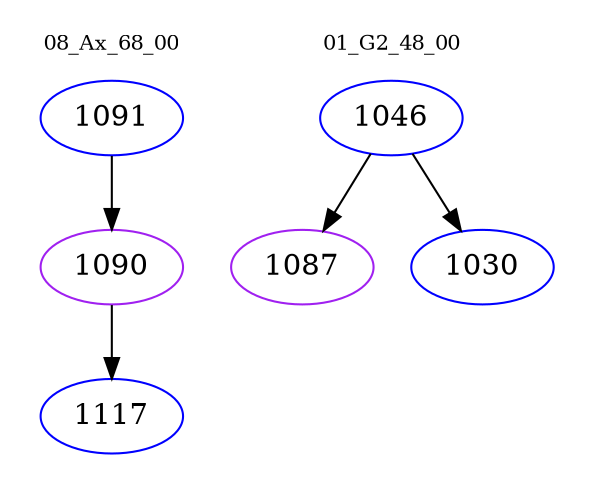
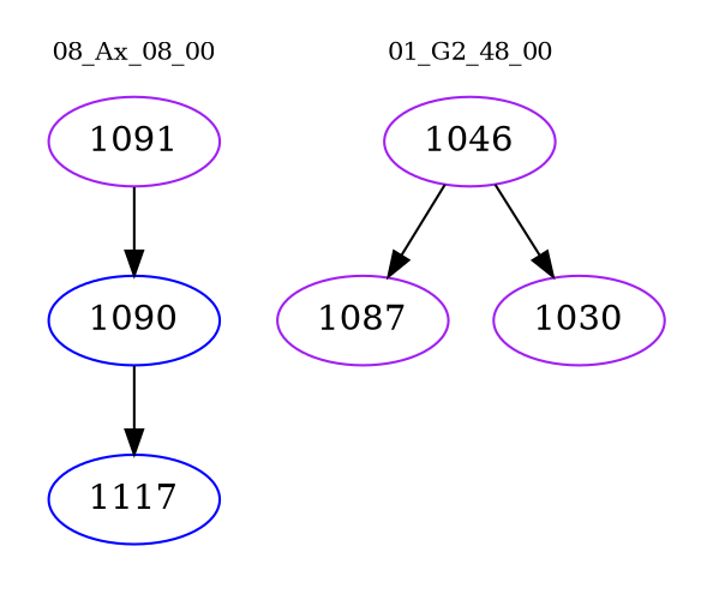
  digraph {
    node [color=blue]
    edge [color=black]
-   n1 [color=purple label=1090]
-   n2 [label=1091]
+   n1 [label=1090]
+   n2 [color=purple label=1091]
    n3 [label=1117]
-   n4 [label=1046]
+   n4 [color=purple label=1046]
    n5 [color=purple label=1087]
-   n6 [label=1030]
+   n6 [color=purple label=1030]
    subgraph cluster_1 {
      color=white
      fontsize=10
-     label="08_Ax_68_00"
+     label="08_Ax_08_00"
      n1
      n2
      n3
    }
    subgraph cluster_2 {
      color=white
      fontsize=10
      label="01_G2_48_00"
      n4
      n5
      n6
    }
    n1 -> n3
    n2 -> n1
    n4 -> n5
    n4 -> n6
  }
